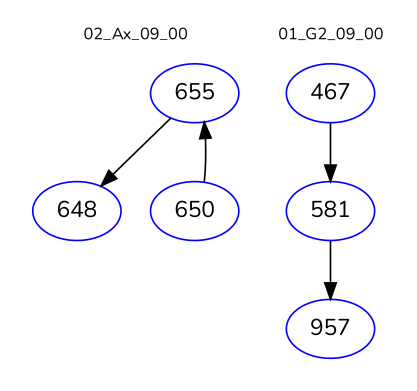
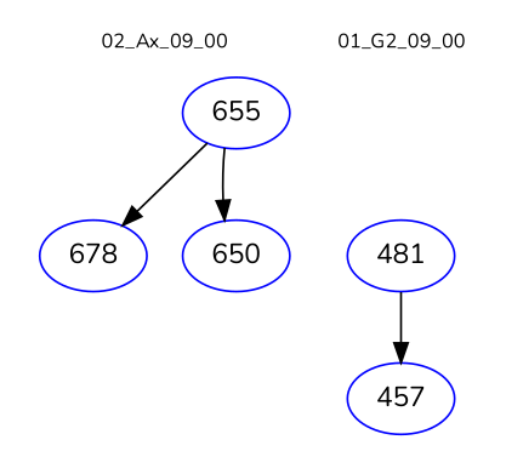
  digraph {
    fontname=Nunito
    node [color=blue fontname=Nunito]
    edge [color=black fontname=Nunito]
    n1 [label=655]
-   n2 [label=648]
+   n2 [label=678]
    n3 [label=650]
-   n4 [label=467]
-   n5 [label=957]
-   n6 [label=581]
+   n5 [label=457]
+   n6 [label=481]
    subgraph cluster_1 {
      color=white
      fontsize=10
      label="02_Ax_09_00"
      n1
      n2
      n3
    }
    subgraph cluster_2 {
      color=white
      fontsize=10
      label="01_G2_09_00"
-     n4
      n5
      n6
    }
    n1 -> n2
-   n3 -> n1
-   n4 -> n6
+   n1 -> n3
    n6 -> n5
  }
